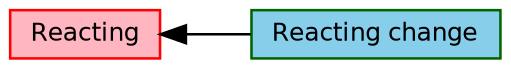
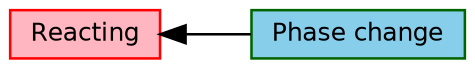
  digraph {
    rankdir=LR
    node [fontname=Helvetica fontsize=10 shape=box style=filled]
-   n1 [color=darkgreen fillcolor=skyblue fontcolor=black height=0.2 label="Reacting change" width=0.4]
+   n1 [color=darkgreen fillcolor=skyblue fontcolor=black height=0.2 label="Phase change" width=0.4]
    n2 [color=red fillcolor=lightpink height=0.2 label=Reacting width=0.4]
    n2 -> n1 [dir=back fontname=Helvetica fontsize=10 labelfontname=Helvetica labelfontsize=10 shape=plaintext style=solid]
  }
